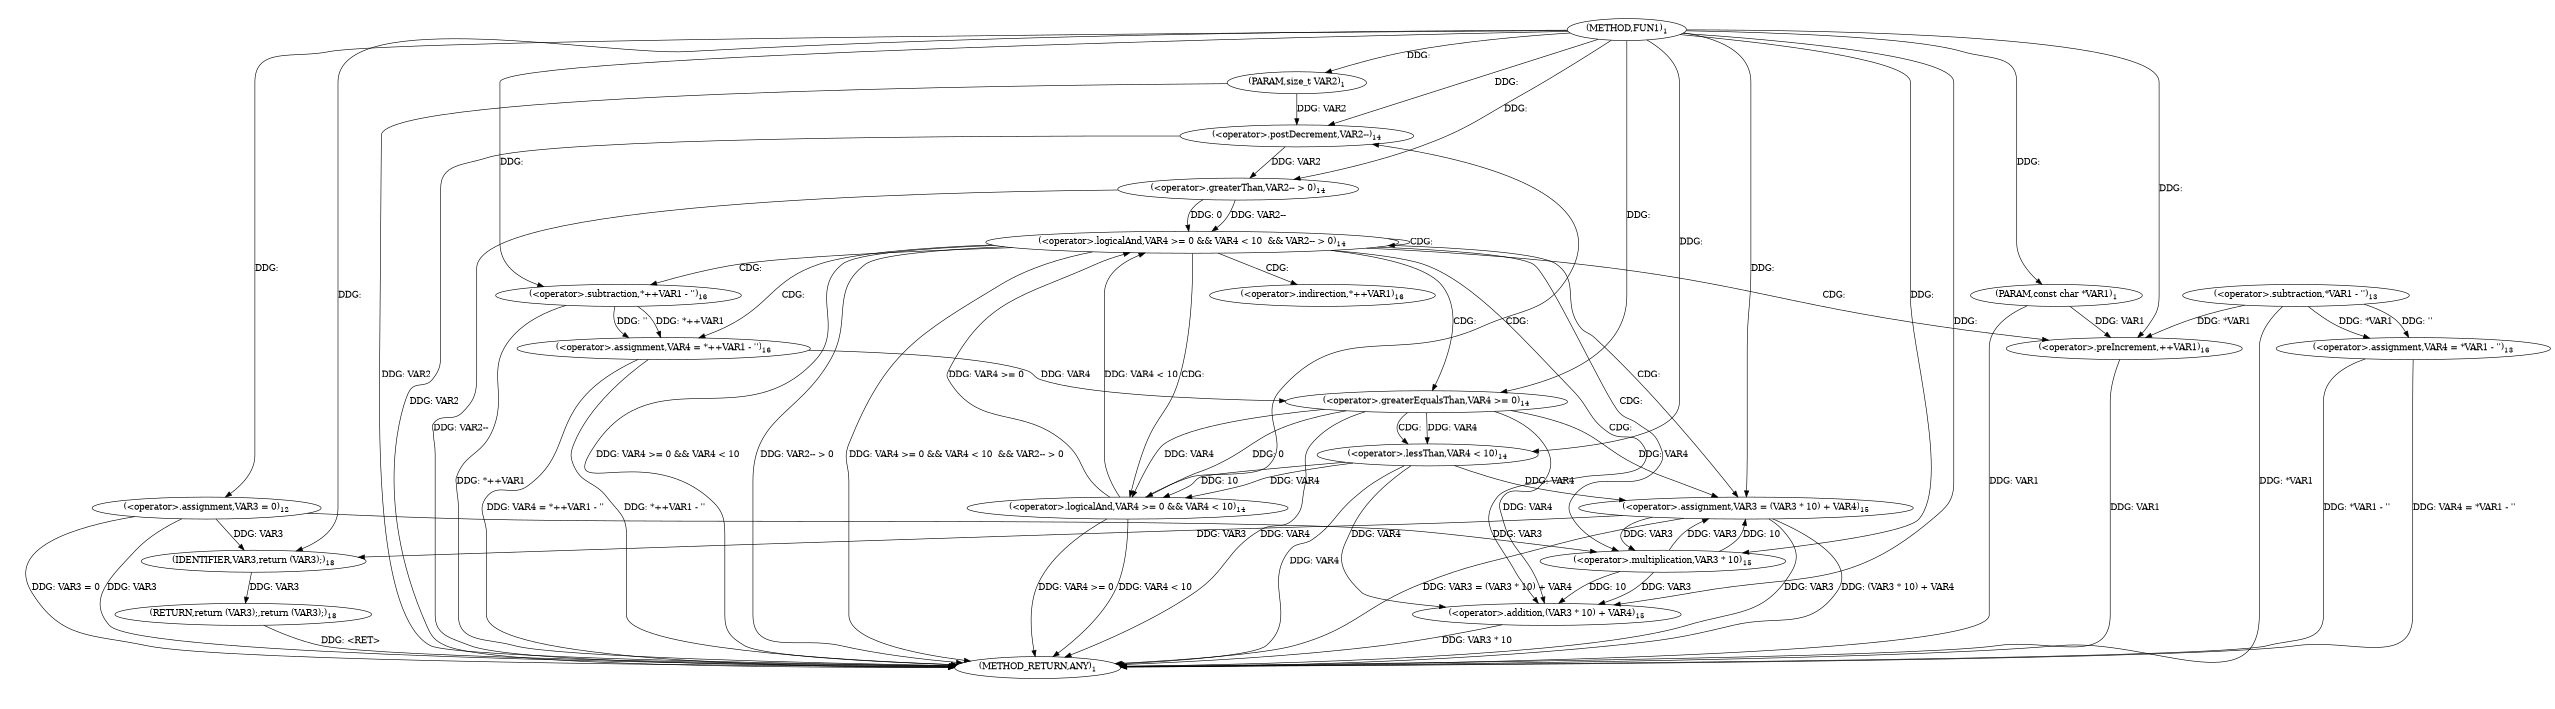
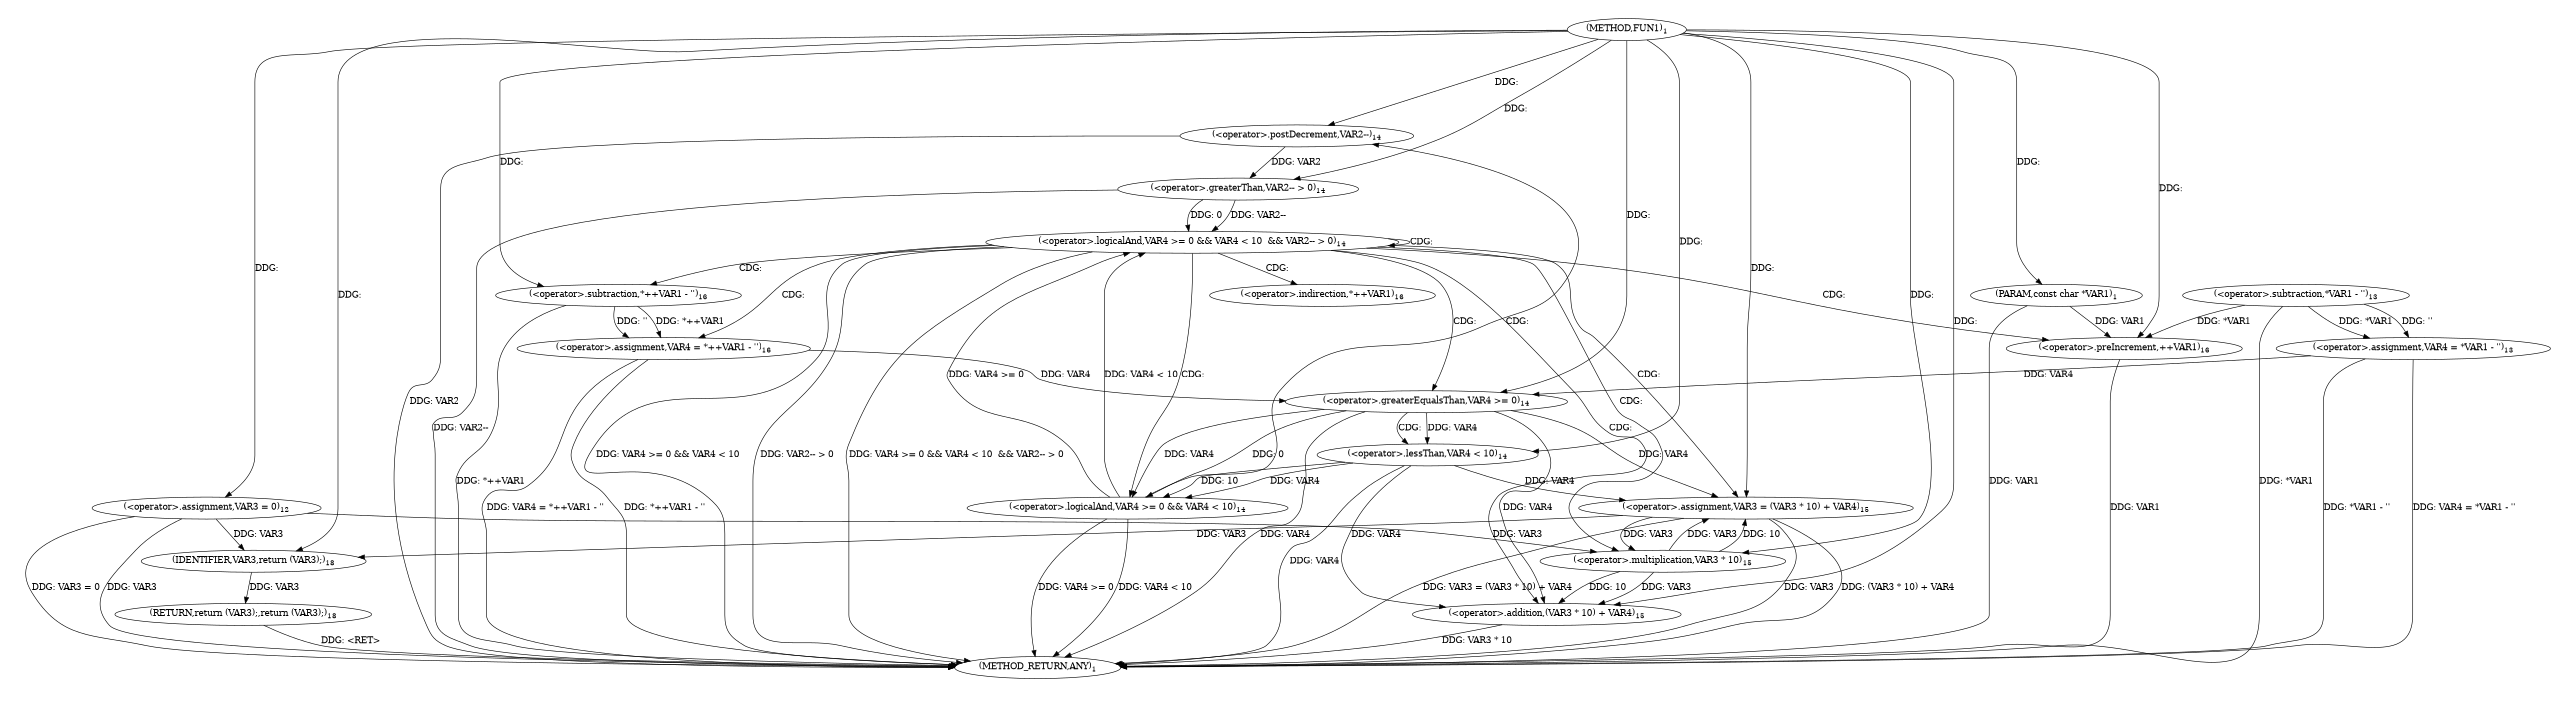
  digraph {
    n1 [label=<(METHOD,FUN1)<SUB>1</SUB>>]
    n2 [label=<(PARAM,const char *VAR1)<SUB>1</SUB>>]
-   n3 [label=<(PARAM,size_t VAR2)<SUB>1</SUB>>]
    n4 [label=<(&lt;operator&gt;.assignment,VAR3 = 0)<SUB>12</SUB>>]
    n5 [label=<(IDENTIFIER,VAR3,return (VAR3);)<SUB>18</SUB>>]
    n6 [label=<(&lt;operator&gt;.assignment,VAR3 = (VAR3 * 10) + VAR4)<SUB>15</SUB>>]
    n7 [label=<(&lt;operator&gt;.greaterThan,VAR2-- &gt; 0)<SUB>14</SUB>>]
    n8 [label=<(&lt;operator&gt;.greaterEqualsThan,VAR4 &gt;= 0)<SUB>14</SUB>>]
    n9 [label=<(&lt;operator&gt;.lessThan,VAR4 &lt; 10)<SUB>14</SUB>>]
    n10 [label=<(&lt;operator&gt;.postDecrement,VAR2--)<SUB>14</SUB>>]
    n11 [label=<(&lt;operator&gt;.addition,(VAR3 * 10) + VAR4)<SUB>15</SUB>>]
    n12 [label=<(&lt;operator&gt;.subtraction,*++VAR1 - '')<SUB>16</SUB>>]
    n13 [label=<(&lt;operator&gt;.multiplication,VAR3 * 10)<SUB>15</SUB>>]
    n14 [label=<(&lt;operator&gt;.preIncrement,++VAR1)<SUB>16</SUB>>]
    n15 [label=<(METHOD_RETURN,ANY)<SUB>1</SUB>>]
    n16 [label=<(RETURN,return (VAR3);,return (VAR3);)<SUB>18</SUB>>]
    n17 [label=<(&lt;operator&gt;.subtraction,*VAR1 - '')<SUB>13</SUB>>]
    n18 [label=<(&lt;operator&gt;.assignment,VAR4 = *VAR1 - '')<SUB>13</SUB>>]
    n19 [label=<(&lt;operator&gt;.logicalAnd,VAR4 &gt;= 0 &amp;&amp; VAR4 &lt; 10  &amp;&amp; VAR2-- &gt; 0)<SUB>14</SUB>>]
    n20 [label=<(&lt;operator&gt;.logicalAnd,VAR4 &gt;= 0 &amp;&amp; VAR4 &lt; 10)<SUB>14</SUB>>]
    n21 [label=<(&lt;operator&gt;.assignment,VAR4 = *++VAR1 - '')<SUB>16</SUB>>]
    n22 [label=<(&lt;operator&gt;.indirection,*++VAR1)<SUB>16</SUB>>]
    n1 -> n2 [label="DDG: "]
-   n1 -> n3 [label="DDG: "]
    n1 -> n4 [label="DDG: "]
    n1 -> n5 [label="DDG: "]
    n1 -> n6 [label="DDG: "]
    n1 -> n7 [label="DDG: "]
    n1 -> n8 [label="DDG: "]
    n1 -> n9 [label="DDG: "]
    n1 -> n10 [label="DDG: "]
    n1 -> n11 [label="DDG: "]
    n1 -> n12 [label="DDG: "]
    n1 -> n13 [label="DDG: "]
    n1 -> n14 [label="DDG: "]
    n2 -> n14 [label="DDG: VAR1"]
    n2 -> n15 [label="DDG: VAR1"]
-   n3 -> n10 [label="DDG: VAR2"]
-   n3 -> n15 [label="DDG: VAR2"]
    n4 -> n5 [label="DDG: VAR3"]
    n4 -> n13 [label="DDG: VAR3"]
    n4 -> n15 [label="DDG: VAR3"]
    n4 -> n15 [label="DDG: VAR3 = 0"]
    n5 -> n16 [label="DDG: VAR3"]
    n6 -> n5 [label="DDG: VAR3"]
    n6 -> n13 [label="DDG: VAR3"]
    n6 -> n15 [label="DDG: VAR3"]
    n6 -> n15 [label="DDG: (VAR3 * 10) + VAR4"]
    n6 -> n15 [label="DDG: VAR3 = (VAR3 * 10) + VAR4"]
    n7 -> n15 [label="DDG: VAR2--"]
    n7 -> n19 [label="DDG: VAR2--"]
    n7 -> n19 [label="DDG: 0"]
    n8 -> n6 [label="DDG: VAR4"]
    n8 -> n9 [label="DDG: VAR4"]
    n8 -> n9 [label="CDG: "]
    n8 -> n11 [label="DDG: VAR4"]
    n8 -> n15 [label="DDG: VAR4"]
    n8 -> n20 [label="DDG: VAR4"]
    n8 -> n20 [label="DDG: 0"]
    n9 -> n6 [label="DDG: VAR4"]
    n9 -> n11 [label="DDG: VAR4"]
    n9 -> n15 [label="DDG: VAR4"]
    n9 -> n20 [label="DDG: VAR4"]
    n9 -> n20 [label="DDG: 10"]
    n10 -> n7 [label="DDG: VAR2"]
    n10 -> n15 [label="DDG: VAR2"]
    n11 -> n15 [label="DDG: VAR3 * 10"]
    n12 -> n15 [label="DDG: *++VAR1"]
    n12 -> n21 [label="DDG: *++VAR1"]
    n12 -> n21 [label="DDG: ''"]
    n13 -> n6 [label="DDG: VAR3"]
    n13 -> n6 [label="DDG: 10"]
    n13 -> n11 [label="DDG: VAR3"]
    n13 -> n11 [label="DDG: 10"]
    n14 -> n15 [label="DDG: VAR1"]
    n16 -> n15 [label="DDG: &lt;RET&gt;"]
    n17 -> n14 [label="DDG: *VAR1"]
    n17 -> n15 [label="DDG: *VAR1"]
    n17 -> n18 [label="DDG: *VAR1"]
    n17 -> n18 [label="DDG: ''"]
+   n18 -> n8 [label="DDG: VAR4"]
    n18 -> n15 [label="DDG: *VAR1 - ''"]
    n18 -> n15 [label="DDG: VAR4 = *VAR1 - ''"]
    n19 -> n6 [label="CDG: "]
    n19 -> n8 [label="CDG: "]
    n19 -> n11 [label="CDG: "]
    n19 -> n12 [label="CDG: "]
    n19 -> n13 [label="CDG: "]
    n19 -> n14 [label="CDG: "]
    n19 -> n15 [label="DDG: VAR4 &gt;= 0 &amp;&amp; VAR4 &lt; 10"]
    n19 -> n15 [label="DDG: VAR2-- &gt; 0"]
    n19 -> n15 [label="DDG: VAR4 &gt;= 0 &amp;&amp; VAR4 &lt; 10  &amp;&amp; VAR2-- &gt; 0"]
    n19 -> n19 [label="CDG: "]
    n19 -> n20 [label="CDG: "]
    n19 -> n21 [label="CDG: "]
    n19 -> n22 [label="CDG: "]
    n20 -> n10 [label="CDG: "]
    n20 -> n15 [label="DDG: VAR4 &gt;= 0"]
    n20 -> n15 [label="DDG: VAR4 &lt; 10"]
    n20 -> n19 [label="DDG: VAR4 &gt;= 0"]
    n20 -> n19 [label="DDG: VAR4 &lt; 10"]
    n21 -> n8 [label="DDG: VAR4"]
    n21 -> n15 [label="DDG: *++VAR1 - ''"]
    n21 -> n15 [label="DDG: VAR4 = *++VAR1 - ''"]
  }
